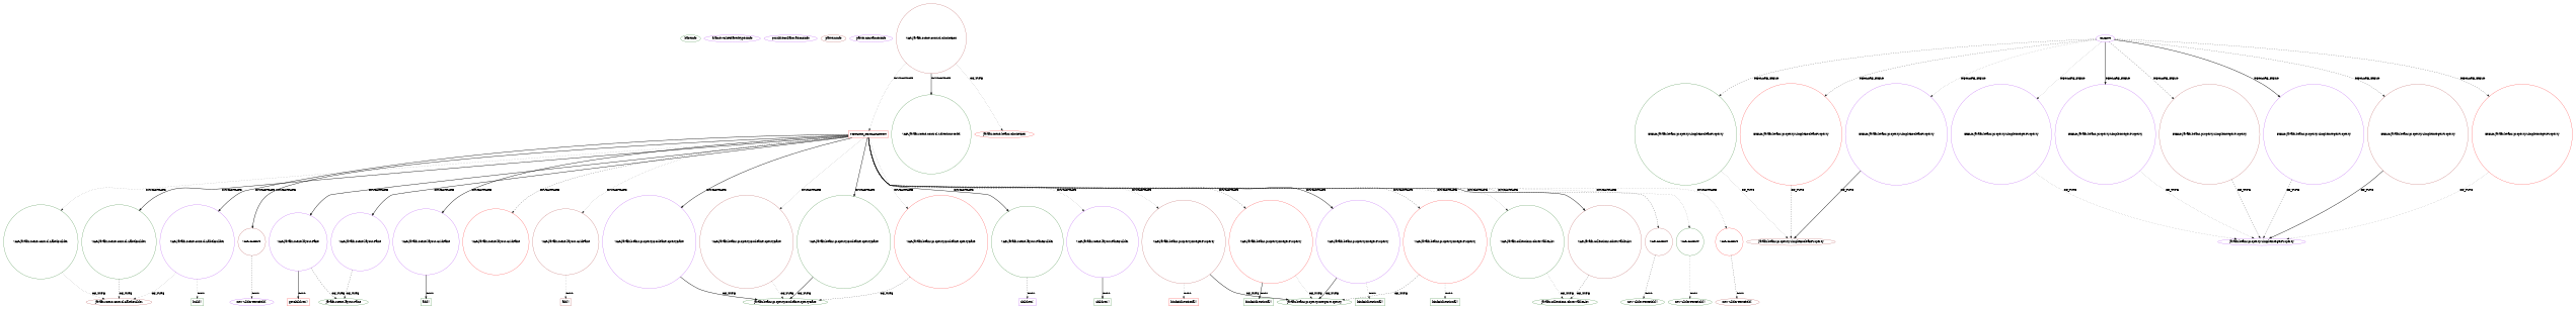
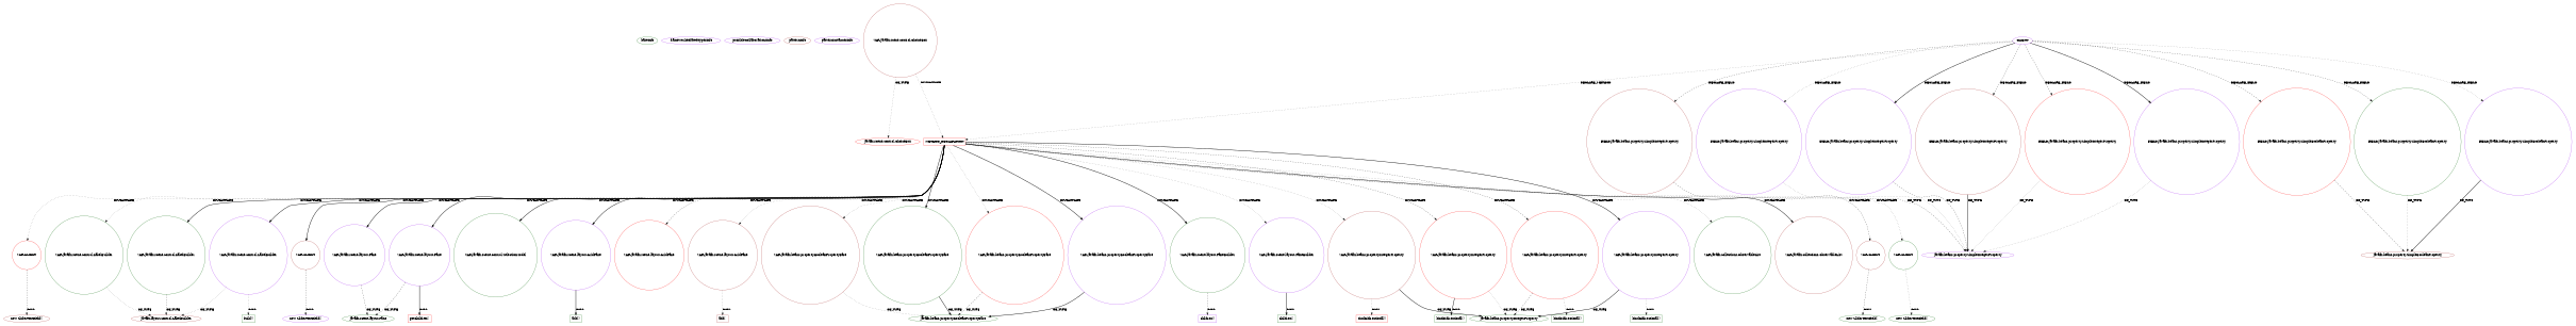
  digraph {
    node [color=darkgreen isFrameworkType=false vertexType=VARIABLE_EXPRESION shape=circle]
    edge [style=dotted]
    baseInfo [category=pattern graphId=3733 isAnonymous=false possibleRelation=false isFrameworkType="" vertexType="" shape=""]
    frameworkRelatedTypesInfo [color=purple isFrameworkType="" vertexType="" shape=""]
    possibleCollaborationsInfo [color=purple isFrameworkType="" vertexType="" shape=""]
    patternInfo [color=brown frequency=2.0 patternRootClient=0 isFrameworkType="" vertexType="" shape=""]
    patternInstancesInfo [0="SaiPradeepDandem-javafx2-gradient-builder~/SaiPradeepDandem-javafx2-gradient-builder/javafx2-gradient-builder-master/src/main/java/com/javafx/gradientbuilder/application/RadialSettingsLayout.java~RadialSettingsLayout~1170" 1="SaiPradeepDandem-javafx2-gradient-builder~/SaiPradeepDandem-javafx2-gradient-builder/javafx2-gradient-builder-master/src/main/java/com/javafx/gradientbuilder/application/LinearSettingsLayout.java~LinearSettingsLayout~1172" color=purple isFrameworkType="" vertexType="" shape=""]
-   n6 [color=brown label="javafx.scene.control.LabelBuilder" vertexType=FRAMEWORK_CLASS_TYPE shape=""]
+   n6 [color=brown label="javafx.layout.control.LabelBuilder" vertexType=FRAMEWORK_CLASS_TYPE shape=""]
    n7 [label="VAR:javafx.scene.control.LabelBuilder"]
    n8 [label="VAR:javafx.scene.control.LabelBuilder"]
    n9 [color=purple label="VAR:javafx.scene.control.LabelBuilder"]
    n10 [label="build()" shape=box vertexType=INSIDE_CALL]
    n11 [color=red label=METHOD_DECLARATION shape=box vertexType=CLIENT_METHOD_DECLARATION]
    n12 [color=brown label="VAR:CLIENT"]
    n13 [color=purple label="VAR:javafx.scene.layout.Pane"]
    n14 [color=purple label="VAR:javafx.scene.layout.Pane"]
    n15 [label="VAR:javafx.scene.control.SelectionModel"]
    n16 [color=purple label="VAR:javafx.scene.layout.GridPane"]
    n17 [color=red label="VAR:javafx.scene.layout.GridPane"]
    n18 [color=brown label="VAR:javafx.scene.layout.GridPane"]
    n19 [color=purple label="VAR:javafx.beans.property.BooleanPropertyBase"]
    n20 [color=brown label="VAR:javafx.beans.property.BooleanPropertyBase"]
    n21 [label="VAR:javafx.beans.property.BooleanPropertyBase"]
    n22 [color=red label="VAR:javafx.beans.property.BooleanPropertyBase"]
    n23 [label="VAR:javafx.scene.layout.PaneBuilder"]
    n24 [color=purple label="VAR:javafx.scene.layout.PaneBuilder"]
    n25 [color=brown label="VAR:javafx.beans.property.IntegerProperty"]
    n26 [color=red label="VAR:javafx.beans.property.IntegerProperty"]
    n27 [color=purple label="VAR:javafx.beans.property.IntegerProperty"]
    n28 [color=red label="VAR:javafx.beans.property.IntegerProperty"]
    n29 [label="VAR:javafx.collections.ObservableList"]
    n30 [color=brown label="VAR:javafx.collections.ObservableList"]
    n31 [color=brown label="VAR:CLIENT"]
    n32 [label="VAR:CLIENT"]
    n33 [color=red label="VAR:CLIENT"]
    n34 [color=purple label="new SliderTextField()" vertexType=CONSTRUCTOR_CALL shape=""]
    n35 [label="javafx.scene.layout.Pane" vertexType=FRAMEWORK_CLASS_TYPE shape=""]
    n36 [color=red label="getChildren()" shape=box vertexType=INSIDE_CALL]
    n37 [label="add()" shape=box vertexType=INSIDE_CALL]
    n38 [color=brown label="add()" shape=box vertexType=INSIDE_CALL]
    n39 [label="javafx.beans.property.BooleanPropertyBase" vertexType=FRAMEWORK_CLASS_TYPE shape=""]
    n40 [color=purple label="children()" shape=box vertexType=INSIDE_CALL]
    n41 [label="children()" shape=box vertexType=INSIDE_CALL]
    n42 [color=brown label="VAR:javafx.scene.control.ChoiceBox"]
-   n43 [color=red label="javafx.scene.beans.ChoiceBox" vertexType=FRAMEWORK_CLASS_TYPE shape=""]
+   n43 [color=red label="javafx.scene.control.ChoiceBox" vertexType=FRAMEWORK_CLASS_TYPE shape=""]
    n44 [label="javafx.beans.property.IntegerProperty" vertexType=FRAMEWORK_CLASS_TYPE shape=""]
    n45 [color=red label="bindBidirectional()" shape=box vertexType=INSIDE_CALL]
    n46 [label="bindBidirectional()" shape=box vertexType=INSIDE_CALL]
    n47 [label="bindBidirectional()" shape=box vertexType=INSIDE_CALL]
    n48 [label="bindBidirectional()" shape=box vertexType=INSIDE_CALL]
-   n49 [label="javafx.collections.ObservableList" vertexType=FRAMEWORK_INTERFACE_TYPE shape=""]
    n50 [label="new SliderTextField()" vertexType=CONSTRUCTOR_CALL shape=""]
    n51 [label="new SliderTextField()" vertexType=CONSTRUCTOR_CALL shape=""]
    n52 [color=brown label="new SliderTextField()" vertexType=CONSTRUCTOR_CALL shape=""]
    n53 [color=purple label=CLIENT vertexType=ROOT_CLIENT_CLASS_DECLARATION shape=""]
    n54 [label="FIELD:javafx.beans.property.SimpleBooleanProperty" vertexType=FIELD_DECLARATION]
    n55 [color=red label="FIELD:javafx.beans.property.SimpleBooleanProperty" vertexType=FIELD_DECLARATION]
    n56 [color=purple label="FIELD:javafx.beans.property.SimpleBooleanProperty" vertexType=FIELD_DECLARATION]
    n57 [color=purple label="FIELD:javafx.beans.property.SimpleIntegerProperty" vertexType=FIELD_DECLARATION]
    n58 [color=purple label="FIELD:javafx.beans.property.SimpleIntegerProperty" vertexType=FIELD_DECLARATION]
    n59 [color=brown label="FIELD:javafx.beans.property.SimpleIntegerProperty" vertexType=FIELD_DECLARATION]
    n60 [color=purple label="FIELD:javafx.beans.property.SimpleIntegerProperty" vertexType=FIELD_DECLARATION]
    n61 [color=brown label="FIELD:javafx.beans.property.SimpleIntegerProperty" vertexType=FIELD_DECLARATION]
    n62 [color=red label="FIELD:javafx.beans.property.SimpleIntegerProperty" vertexType=FIELD_DECLARATION]
    n63 [color=brown label="javafx.beans.property.SimpleBooleanProperty" vertexType=FRAMEWORK_CLASS_TYPE shape=""]
    n64 [color=purple label="javafx.beans.property.SimpleIntegerProperty" vertexType=FRAMEWORK_CLASS_TYPE shape=""]
    n7 -> n6 [label=OF_TYPE]
    n8 -> n6 [label=OF_TYPE style=dashed]
    n9 -> n6 [label=OF_TYPE]
    n9 -> n10 [label=CALL]
    n11 -> n7 [label=INSTANTIATE]
    n11 -> n8 [label=INSTANTIATE style=bold]
    n11 -> n9 [label=INSTANTIATE style=bold]
    n11 -> n12 [label=INSTANTIATE style=bold]
    n11 -> n13 [label=INSTANTIATE style=bold]
    n11 -> n14 [label=INSTANTIATE style=bold]
-   n42 -> n15 [label=INSTANTIATE style=bold]
+   n11 -> n15 [label=INSTANTIATE style=bold]
    n11 -> n16 [label=INSTANTIATE style=bold]
    n11 -> n17 [label=INSTANTIATE style=dashed]
    n11 -> n18 [label=INSTANTIATE]
    n11 -> n19 [label=INSTANTIATE style=bold]
    n11 -> n20 [label=INSTANTIATE]
    n11 -> n21 [label=INSTANTIATE style=bold]
    n11 -> n22 [label=INSTANTIATE]
    n11 -> n23 [label=INSTANTIATE style=bold]
    n11 -> n24 [label=INSTANTIATE]
    n11 -> n25 [label=INSTANTIATE]
    n11 -> n26 [label=INSTANTIATE style=dashed]
    n11 -> n27 [label=INSTANTIATE style=bold]
    n11 -> n28 [label=INSTANTIATE style=dashed]
    n11 -> n29 [label=INSTANTIATE]
    n11 -> n30 [label=INSTANTIATE style=bold]
    n11 -> n31 [label=INSTANTIATE style=dashed]
    n11 -> n32 [label=INSTANTIATE]
    n11 -> n33 [label=INSTANTIATE]
    n12 -> n34 [label=CALL style=dashed]
    n13 -> n35 [label=OF_TYPE style=dashed]
    n13 -> n36 [label=CALL style=bold]
    n14 -> n35 [label=OF_TYPE style=dashed]
    n16 -> n37 [label=CALL style=bold]
    n18 -> n38 [label=CALL]
    n19 -> n39 [label=OF_TYPE style=bold]
    n20 -> n39 [label=OF_TYPE]
    n21 -> n39 [label=OF_TYPE style=bold]
    n22 -> n39 [label=OF_TYPE style=dashed]
    n23 -> n40 [label=CALL style=dashed]
    n24 -> n41 [label=CALL style=bold]
    n25 -> n44 [label=OF_TYPE style=bold]
    n25 -> n45 [label=CALL]
    n26 -> n44 [label=OF_TYPE]
    n26 -> n46 [label=CALL style=bold]
    n27 -> n44 [label=OF_TYPE style=bold]
    n27 -> n47 [label=CALL]
    n28 -> n44 [label=OF_TYPE style=dashed]
    n28 -> n48 [label=CALL]
-   n29 -> n49 [label=OF_TYPE]
-   n30 -> n49 [label=OF_TYPE style=dashed]
    n31 -> n50 [label=CALL style=dashed]
    n32 -> n51 [label=CALL]
    n33 -> n52 [label=CALL style=dashed]
    n42 -> n11 [label=INSTANTIATE]
    n42 -> n43 [label=OF_TYPE]
+   n53 -> n11 [label=DECLARE_METHOD]
    n53 -> n54 [label=DECLARE_FIELD style=dashed]
    n53 -> n55 [label=DECLARE_FIELD style=dashed]
    n53 -> n56 [label=DECLARE_FIELD]
    n53 -> n57 [label=DECLARE_FIELD]
    n53 -> n58 [label=DECLARE_FIELD style=bold]
    n53 -> n59 [label=DECLARE_FIELD style=dashed]
    n53 -> n60 [label=DECLARE_FIELD style=bold]
    n53 -> n61 [label=DECLARE_FIELD style=dashed]
    n53 -> n62 [label=DECLARE_FIELD style=dashed]
    n54 -> n63 [label=OF_TYPE]
    n55 -> n63 [label=OF_TYPE style=dashed]
    n56 -> n63 [label=OF_TYPE style=bold]
    n57 -> n64 [label=OF_TYPE]
    n58 -> n64 [label=OF_TYPE]
    n59 -> n64 [label=OF_TYPE style=dashed]
    n60 -> n64 [label=OF_TYPE style=dashed]
    n61 -> n64 [label=OF_TYPE style=bold]
    n62 -> n64 [label=OF_TYPE]
  }
